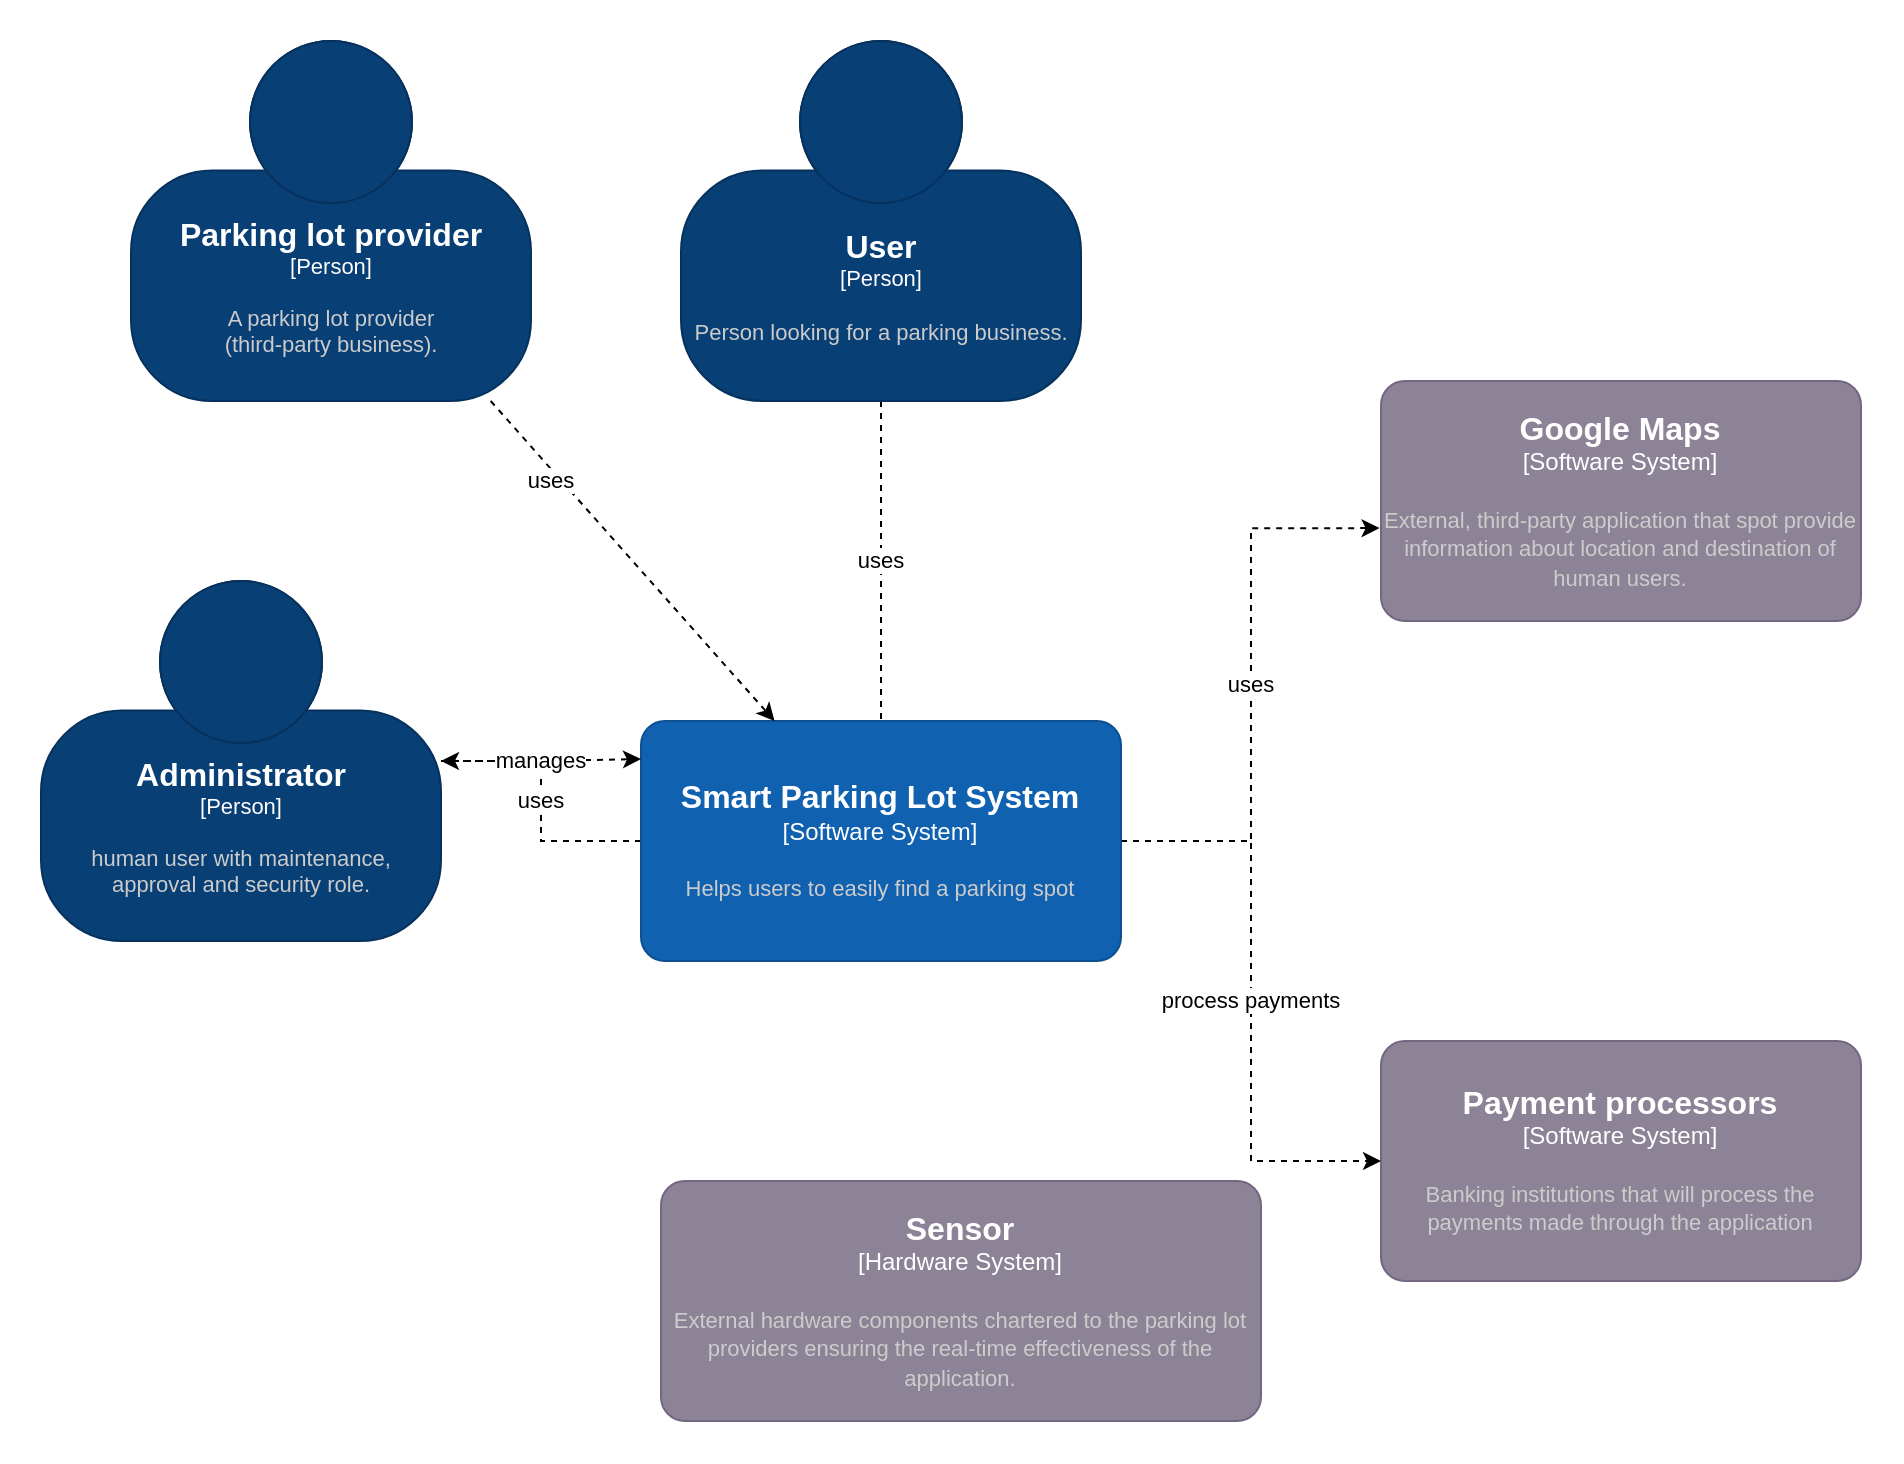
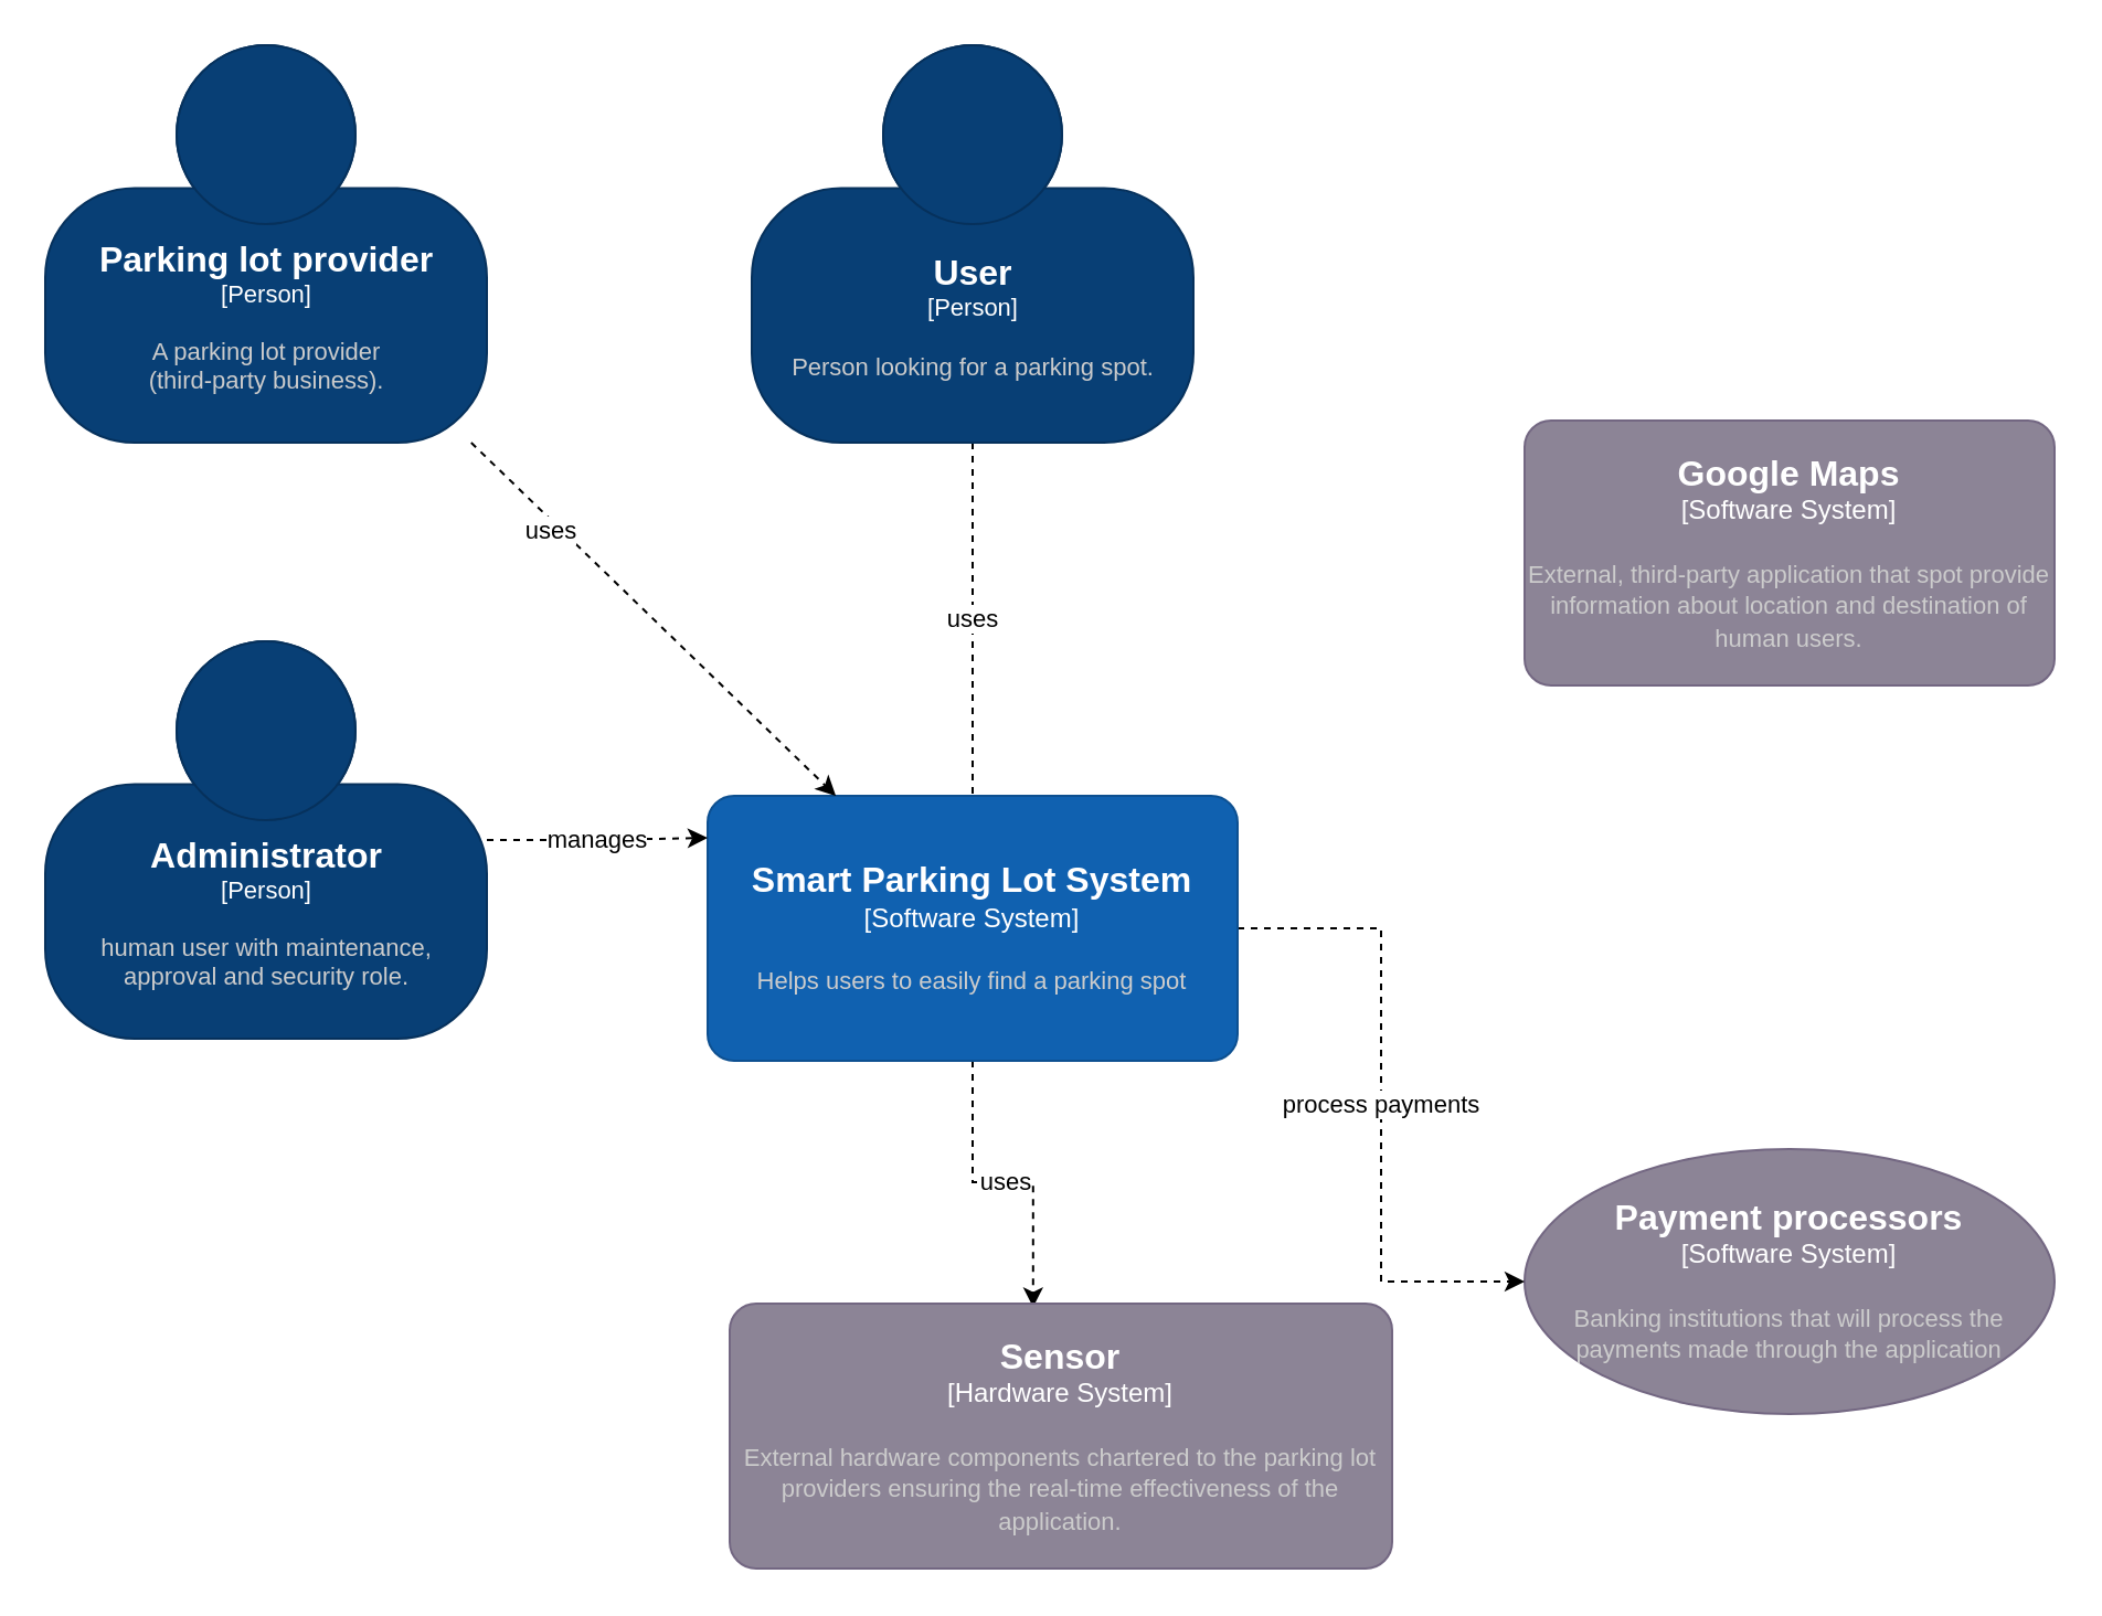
  <mxCell id="0" />
  <mxCell id="1" parent="0" />
  <mxCell id="2" value="uses" style="edgeStyle=orthogonalEdgeStyle;rounded=0;orthogonalLoop=1;jettySize=auto;html=1;entryX=0.5;entryY=0;entryDx=0;entryDy=0;entryPerimeter=0;dashed=1;endArrow=none;" parent="1" source="3" target="9" edge="1"><mxGeometry relative="1" as="geometry" /></mxCell>
- <mxCell id="3" value="&lt;font style=&quot;font-size: 16px&quot;&gt;&lt;b&gt;User&lt;/b&gt;&lt;/font&gt;&lt;div&gt;[Person]&lt;/div&gt;&lt;br&gt;&lt;div&gt;&lt;font style=&quot;font-size: 11px&quot;&gt;&lt;font color=&quot;#cccccc&quot;&gt;Person looking for a parking business.&lt;/font&gt;&lt;/div&gt;" style="html=1;fontSize=11;dashed=0;whitespace=wrap;fillColor=#083F75;strokeColor=#06315C;fontColor=#ffffff;shape=mxgraph.c4.person2;align=center;metaEdit=1;points=[[0.5,0,0],[1,0.5,0],[1,0.75,0],[0.75,1,0],[0.5,1,0],[0.25,1,0],[0,0.75,0],[0,0.5,0]];resizable=0;" parent="1" vertex="1"><mxGeometry x="340" y="20" width="200" height="180" as="geometry" /></mxCell>
+ <mxCell id="3" value="&lt;font style=&quot;font-size: 16px&quot;&gt;&lt;b&gt;User&lt;/b&gt;&lt;/font&gt;&lt;div&gt;[Person]&lt;/div&gt;&lt;br&gt;&lt;div&gt;&lt;font style=&quot;font-size: 11px&quot;&gt;&lt;font color=&quot;#cccccc&quot;&gt;Person looking for a parking spot.&lt;/font&gt;&lt;/div&gt;" style="html=1;fontSize=11;dashed=0;whitespace=wrap;fillColor=#083F75;strokeColor=#06315C;fontColor=#ffffff;shape=mxgraph.c4.person2;align=center;metaEdit=1;points=[[0.5,0,0],[1,0.5,0],[1,0.75,0],[0.75,1,0],[0.5,1,0],[0.25,1,0],[0,0.75,0],[0,0.5,0]];resizable=0;" parent="1" vertex="1"><mxGeometry x="340" y="20" width="200" height="180" as="geometry" /></mxCell>
  <mxCell id="4" value="&lt;font style=&quot;font-size: 16px&quot;&gt;&lt;b&gt;Google Maps&lt;/b&gt;&lt;/font&gt;&lt;div&gt;[Software System]&lt;/div&gt;&lt;br&gt;&lt;div&gt;&lt;font style=&quot;font-size: 11px&quot;&gt;&lt;font color=&quot;#cccccc&quot;&gt;External, third-party application that spot provide information about location and destination of human users.&lt;/font&gt;&lt;/div&gt;" style="rounded=1;whiteSpace=wrap;html=1;labelBackgroundColor=none;fillColor=#8C8496;fontColor=#ffffff;align=center;arcSize=10;strokeColor=#736782;metaEdit=1;resizable=0;points=[[0.25,0,0],[0.5,0,0],[0.75,0,0],[1,0.25,0],[1,0.5,0],[1,0.75,0],[0.75,1,0],[0.5,1,0],[0.25,1,0],[0,0.75,0],[0,0.5,0],[0,0.25,0]];" parent="1" vertex="1"><mxGeometry x="690" y="190" width="240" height="120" as="geometry" /></mxCell>
- <mxCell id="5" value="&lt;font style=&quot;font-size: 16px&quot;&gt;&lt;b&gt;Payment processors&lt;/b&gt;&lt;/font&gt;&lt;div&gt;[Software System]&lt;/div&gt;&lt;br&gt;&lt;div&gt;&lt;font style=&quot;font-size: 11px&quot;&gt;&lt;font color=&quot;#cccccc&quot;&gt;Banking institutions that will process the payments made through the application&lt;/font&gt;&lt;/div&gt;" style="rounded=1;whiteSpace=wrap;html=1;labelBackgroundColor=none;fillColor=#8C8496;fontColor=#ffffff;align=center;arcSize=10;strokeColor=#736782;metaEdit=1;resizable=0;points=[[0.25,0,0],[0.5,0,0],[0.75,0,0],[1,0.25,0],[1,0.5,0],[1,0.75,0],[0.75,1,0],[0.5,1,0],[0.25,1,0],[0,0.75,0],[0,0.5,0],[0,0.25,0]];" parent="1" vertex="1"><mxGeometry x="690" y="520" width="240" height="120" as="geometry" /></mxCell>
- <mxCell id="6" value="uses" style="edgeStyle=orthogonalEdgeStyle;rounded=0;orthogonalLoop=1;jettySize=auto;html=1;entryX=-0.003;entryY=0.613;entryDx=0;entryDy=0;entryPerimeter=0;dashed=1;" parent="1" source="9" target="4" edge="1"><mxGeometry relative="1" as="geometry" /></mxCell>
+ <mxCell id="5" value="&lt;font style=&quot;font-size: 16px&quot;&gt;&lt;b&gt;Payment processors&lt;/b&gt;&lt;/font&gt;&lt;div&gt;[Software System]&lt;/div&gt;&lt;br&gt;&lt;div&gt;&lt;font style=&quot;font-size: 11px&quot;&gt;&lt;font color=&quot;#cccccc&quot;&gt;Banking institutions that will process the payments made through the application&lt;/font&gt;&lt;/div&gt;" style="ellipse;whiteSpace=wrap;html=1;labelBackgroundColor=none;fillColor=#8C8496;fontColor=#ffffff;align=center;arcSize=10;strokeColor=#736782;metaEdit=1;resizable=0;points=[[0.25,0,0],[0.5,0,0],[0.75,0,0],[1,0.25,0],[1,0.5,0],[1,0.75,0],[0.75,1,0],[0.5,1,0],[0.25,1,0],[0,0.75,0],[0,0.5,0],[0,0.25,0]];" parent="1" vertex="1"><mxGeometry x="690" y="520" width="240" height="120" as="geometry" /></mxCell>
  <mxCell id="7" value="process payments" style="edgeStyle=orthogonalEdgeStyle;rounded=0;orthogonalLoop=1;jettySize=auto;html=1;entryX=0;entryY=0.5;entryDx=0;entryDy=0;entryPerimeter=0;dashed=1;" parent="1" source="9" target="5" edge="1"><mxGeometry relative="1" as="geometry" /></mxCell>
- <mxCell id="8" value="uses" style="edgeStyle=orthogonalEdgeStyle;rounded=0;orthogonalLoop=1;jettySize=auto;html=1;dashed=1;" parent="1" source="9" target="15" edge="1"><mxGeometry relative="1" as="geometry" /></mxCell>
+ <mxCell id="8" value="uses" style="edgeStyle=orthogonalEdgeStyle;rounded=0;orthogonalLoop=1;jettySize=auto;html=1;entryX=0.458;entryY=0.014;entryDx=0;entryDy=0;entryPerimeter=0;dashed=1;" parent="1" source="9" target="10" edge="1"><mxGeometry relative="1" as="geometry" /></mxCell>
  <mxCell id="9" value="&lt;font style=&quot;font-size: 16px&quot;&gt;&lt;b&gt;Smart Parking Lot System&lt;/b&gt;&lt;/font&gt;&lt;div&gt;[Software System]&lt;/div&gt;&lt;br&gt;&lt;div&gt;&lt;font style=&quot;font-size: 11px&quot;&gt;&lt;font color=&quot;#cccccc&quot;&gt;Helps users to easily find a parking spot&lt;/font&gt;&lt;/div&gt;" style="rounded=1;whiteSpace=wrap;html=1;labelBackgroundColor=none;fillColor=#1061B0;fontColor=#ffffff;align=center;arcSize=10;strokeColor=#0D5091;metaEdit=1;resizable=0;points=[[0.25,0,0],[0.5,0,0],[0.75,0,0],[1,0.25,0],[1,0.5,0],[1,0.75,0],[0.75,1,0],[0.5,1,0],[0.25,1,0],[0,0.75,0],[0,0.5,0],[0,0.25,0]];" parent="1" vertex="1"><mxGeometry x="320" y="360" width="240" height="120" as="geometry" /></mxCell>
  <mxCell id="10" value="&lt;font style=&quot;font-size: 16px&quot;&gt;&lt;b&gt;Sensor&lt;/b&gt;&lt;/font&gt;&lt;div&gt;[Hardware System]&lt;/div&gt;&lt;br&gt;&lt;div&gt;&lt;font style=&quot;font-size: 11px&quot;&gt;&lt;font color=&quot;#cccccc&quot;&gt;External hardware components chartered to the parking lot providers ensuring the real-time effectiveness of the application.&#10;&lt;/font&gt;&lt;/div&gt;" style="rounded=1;whiteSpace=wrap;html=1;labelBackgroundColor=none;fillColor=#8C8496;fontColor=#ffffff;align=center;arcSize=10;strokeColor=#736782;metaEdit=1;resizable=0;points=[[0.25,0,0],[0.5,0,0],[0.75,0,0],[1,0.25,0],[1,0.5,0],[1,0.75,0],[0.75,1,0],[0.5,1,0],[0.25,1,0],[0,0.75,0],[0,0.5,0],[0,0.25,0]];" parent="1" vertex="1"><mxGeometry x="330" y="590" width="300" height="120" as="geometry" /></mxCell>
  <mxCell id="11" style="rounded=0;orthogonalLoop=1;jettySize=auto;html=1;dashed=1;" edge="1" parent="1" source="13" target="9"><mxGeometry relative="1" as="geometry" /></mxCell>
  <mxCell id="12" value="uses" style="edgeLabel;html=1;align=center;verticalAlign=middle;resizable=0;points=[];" vertex="1" connectable="0" parent="11"><mxGeometry x="-0.539" y="-4" relative="1" as="geometry"><mxPoint as="offset" /></mxGeometry></mxCell>
- <mxCell id="13" value="&lt;font style=&quot;font-size: 16px&quot;&gt;&lt;b&gt;Parking lot provider&lt;/b&gt;&lt;/font&gt;&lt;div&gt;[Person]&lt;/div&gt;&lt;br&gt;&lt;div&gt;&lt;font style=&quot;font-size: 11px&quot;&gt;&lt;font color=&quot;#cccccc&quot;&gt;A parking lot provider &#10;(third-party business).&lt;/font&gt;&lt;/div&gt;" style="html=1;fontSize=11;dashed=0;whitespace=wrap;fillColor=#083F75;strokeColor=#06315C;fontColor=#ffffff;shape=mxgraph.c4.person2;align=center;metaEdit=1;points=[[0.5,0,0],[1,0.5,0],[1,0.75,0],[0.75,1,0],[0.5,1,0],[0.25,1,0],[0,0.75,0],[0,0.5,0]];resizable=0;" vertex="1" parent="1"><mxGeometry x="65" y="20" width="200" height="180" as="geometry" /></mxCell>
+ <mxCell id="13" value="&lt;font style=&quot;font-size: 16px&quot;&gt;&lt;b&gt;Parking lot provider&lt;/b&gt;&lt;/font&gt;&lt;div&gt;[Person]&lt;/div&gt;&lt;br&gt;&lt;div&gt;&lt;font style=&quot;font-size: 11px&quot;&gt;&lt;font color=&quot;#cccccc&quot;&gt;A parking lot provider &#10;(third-party business).&lt;/font&gt;&lt;/div&gt;" style="html=1;fontSize=11;dashed=0;whitespace=wrap;fillColor=#083F75;strokeColor=#06315C;fontColor=#ffffff;shape=mxgraph.c4.person2;align=center;metaEdit=1;points=[[0.5,0,0],[1,0.5,0],[1,0.75,0],[0.75,1,0],[0.5,1,0],[0.25,1,0],[0,0.75,0],[0,0.5,0]];resizable=0;" vertex="1" parent="1"><mxGeometry x="20" y="20" width="200" height="180" as="geometry" /></mxCell>
  <mxCell id="14" value="manages" style="edgeStyle=orthogonalEdgeStyle;rounded=0;orthogonalLoop=1;jettySize=auto;html=1;dashed=1;" edge="1" parent="1" source="15"><mxGeometry relative="1" as="geometry"><mxPoint x="320" y="379" as="targetPoint" /></mxGeometry></mxCell>
  <mxCell id="15" value="&lt;font style=&quot;font-size: 16px&quot;&gt;&lt;b&gt;Administrator &lt;/b&gt;&lt;/font&gt;&lt;div&gt;[Person]&lt;/div&gt;&lt;br&gt;&lt;div&gt;&lt;font style=&quot;font-size: 11px&quot;&gt;&lt;font color=&quot;#cccccc&quot;&gt;human user with maintenance, &#10;approval and security role.&lt;/font&gt;&lt;/div&gt;" style="html=1;fontSize=11;dashed=0;whitespace=wrap;fillColor=#083F75;strokeColor=#06315C;fontColor=#ffffff;shape=mxgraph.c4.person2;align=center;metaEdit=1;points=[[0.5,0,0],[1,0.5,0],[1,0.75,0],[0.75,1,0],[0.5,1,0],[0.25,1,0],[0,0.75,0],[0,0.5,0]];resizable=0;" vertex="1" parent="1"><mxGeometry x="20" y="290" width="200" height="180" as="geometry" /></mxCell>
